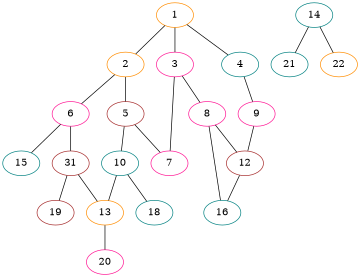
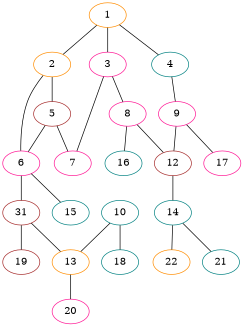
  graph {
    node [chem=C color=deeppink]
    edge [valence=1]
    1 [color=darkorange]
    2 [chem=N color=darkorange]
    3
    4 [chem=N color=teal]
    5 [color=brown]
    6
    7 [chem=N]
    8
    9
    10 [color=teal]
    n11 [color=brown label=31]
    15 [chem=H color=teal]
    12 [color=brown]
    16 [chem=H color=teal]
+   17 [chem=H]
    13 [color=darkorange]
    18 [chem=H color=teal]
    19 [chem=H color=brown]
    14 [chem=N color=teal]
    20 [chem=H]
    21 [chem=H color=teal]
    22 [chem=H color=darkorange]
    1 -- 2
    1 -- 3 [valence=2]
    1 -- 4
    2 -- 5
    2 -- 6
    3 -- 7
    3 -- 8
    4 -- 9 [valence=2]
    5 -- 7 [valence=2]
-   5 -- 10
+   5 -- 6
    6 -- n11 [valence=2]
    6 -- 15
    8 -- 12 [valence=2]
    8 -- 16
    9 -- 12
+   9 -- 17
    10 -- 13 [valence=2]
    10 -- 18
    n11 -- 13
    n11 -- 19
-   12 -- 16
+   12 -- 14
    13 -- 20
    14 -- 21
    14 -- 22
  }
